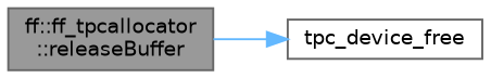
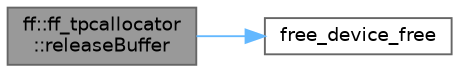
  digraph {
    rankdir=LR
    node [fontname=Helvetica fontsize=10 shape=box style=filled]
    n1 [color=gray40 fillcolor=grey60 fontcolor=black height=0.2 label="ff::ff_tpcallocator\l::releaseBuffer" width=0.4]
-   n2 [color=grey40 fillcolor=white height=0.2 label=tpc_device_free width=0.4]
+   n2 [color=grey40 fillcolor=white height=0.2 label=free_device_free width=0.4]
    n1 -> n2 [color=steelblue1 fontname=Helvetica fontsize=10 labelfontname=Helvetica labelfontsize=10 style=solid]
  }
